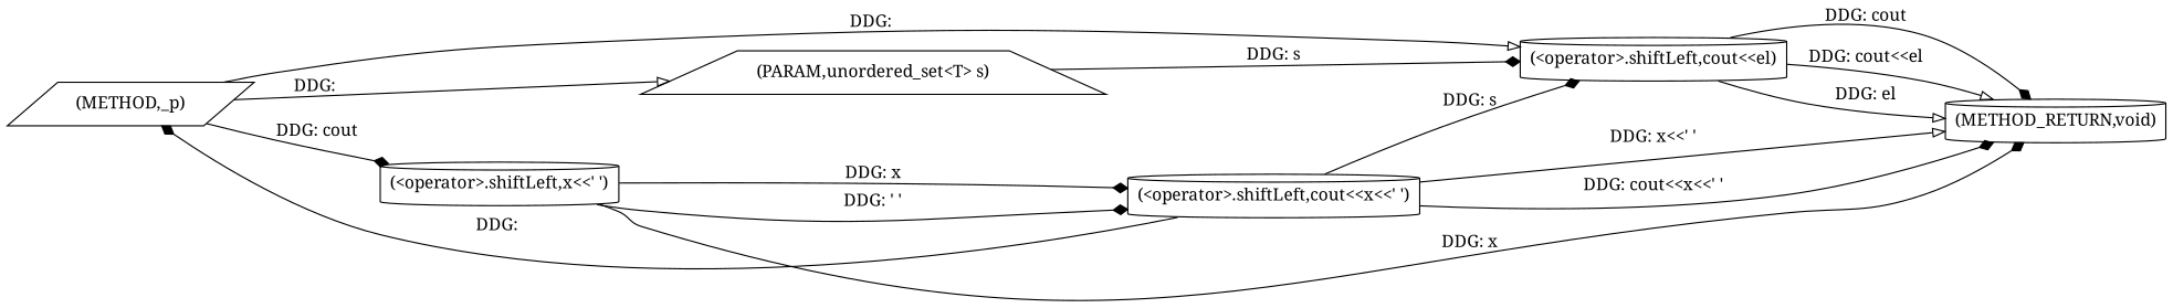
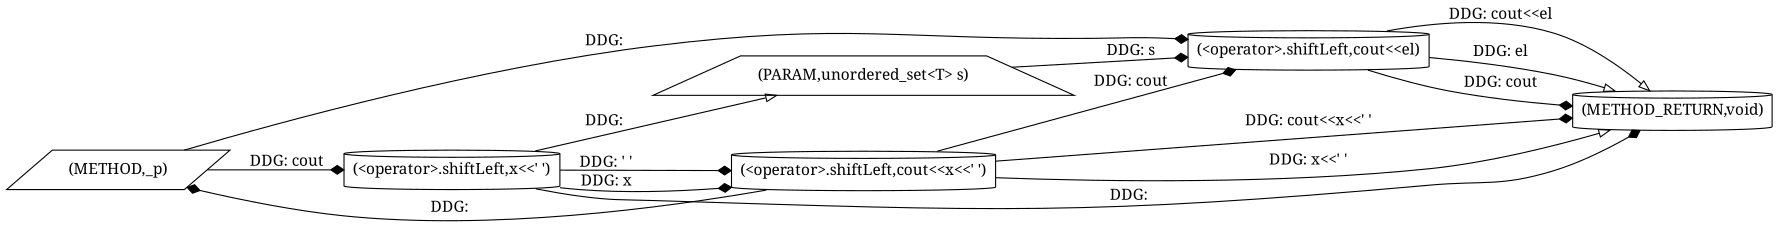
  digraph {
    fontname="Noto Serif"
    rankdir=LR
    node [fontname="Noto Serif" shape=cylinder]
    edge [arrowhead=diamond fontname="Noto Serif"]
    n1 [label="(METHOD,_p)" shape=parallelogram]
    n2 [label="(PARAM,unordered_set<T> s)" shape=trapezium]
    n3 [label="(<operator>.shiftLeft,cout<<el)"]
    n4 [label="(<operator>.shiftLeft,x<<' ')"]
    n5 [label="(<operator>.shiftLeft,cout<<x<<' ')"]
    n6 [label="(METHOD_RETURN,void)"]
-   n1 -> n2 [arrowhead=onormal label="DDG: "]
-   n1 -> n3 [arrowhead=onormal label="DDG: "]
+   n4 -> n2 [arrowhead=onormal label="DDG: "]
+   n1 -> n3 [label="DDG: "]
    n1 -> n4 [label="DDG: cout"]
    n2 -> n3 [label="DDG: s"]
    n3 -> n6 [label="DDG: cout"]
    n3 -> n6 [arrowhead=onormal label="DDG: cout<<el"]
    n3 -> n6 [arrowhead=onormal label="DDG: el"]
    n4 -> n5 [label="DDG: x"]
    n4 -> n5 [label="DDG: ' '"]
-   n4 -> n6 [label="DDG: x"]
+   n4 -> n6 [label="DDG: "]
    n5 -> n1 [label="DDG: "]
-   n5 -> n3 [label="DDG: s"]
+   n5 -> n3 [label="DDG: cout"]
    n5 -> n6 [arrowhead=onormal label="DDG: x<<' '"]
    n5 -> n6 [label="DDG: cout<<x<<' '"]
  }
